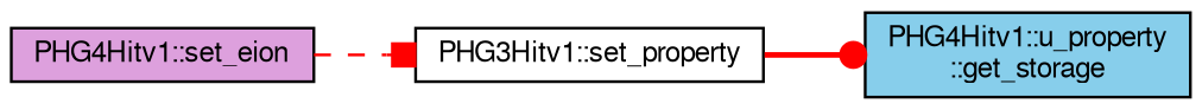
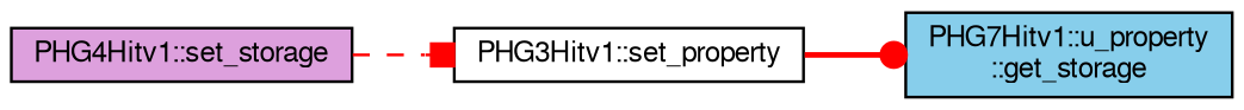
  digraph {
    rankdir=LR
    node [color=black fontname=FreeSans fontsize=10 shape=record style=filled]
    edge [color=red fontname=FreeSans fontsize=10 labelfontname=FreeSans labelfontsize=10]
-   n1 [fillcolor=plum fontcolor=black height=0.2 label="PHG4Hitv1::set_eion" width=0.4]
+   n1 [fillcolor=plum fontcolor=black height=0.2 label="PHG4Hitv1::set_storage" width=0.4]
    n2 [fillcolor=white height=0.2 label="PHG3Hitv1::set_property" width=0.4]
-   n3 [fillcolor=skyblue height=0.2 label="PHG4Hitv1::u_property\l::get_storage" width=0.4]
+   n3 [fillcolor=skyblue height=0.2 label="PHG7Hitv1::u_property\l::get_storage" width=0.4]
    n1 -> n2 [arrowhead=box style=dashed]
    n2 -> n3 [arrowhead=dot style=bold]
  }
